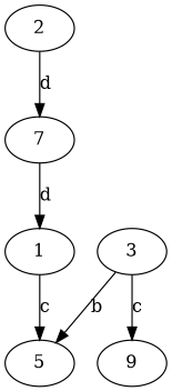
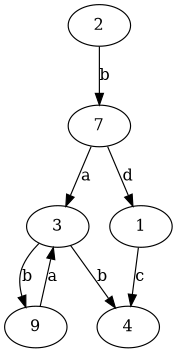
  strict digraph {
    2
    7
    3
    1
-   4 [label=5]
+   4
    n6 [label=9]
-   2 -> 7 [label=d]
+   2 -> 7 [label=b]
+   7 -> 3 [label=a]
    7 -> 1 [label=d]
    3 -> 4 [label=b]
-   3 -> n6 [label=c]
+   3 -> n6 [label=b]
    1 -> 4 [label=c]
+   n6 -> 3 [label=a]
  }
